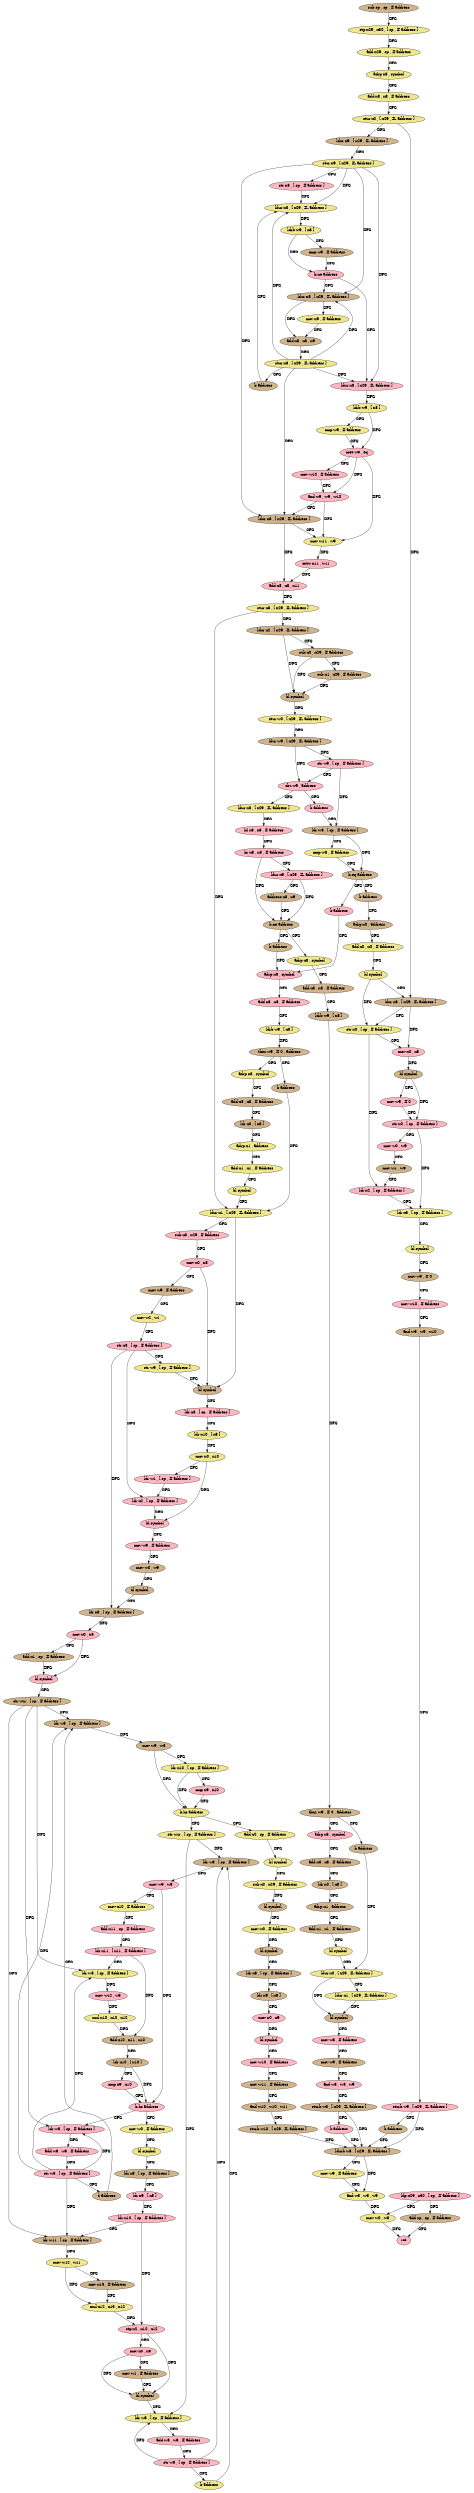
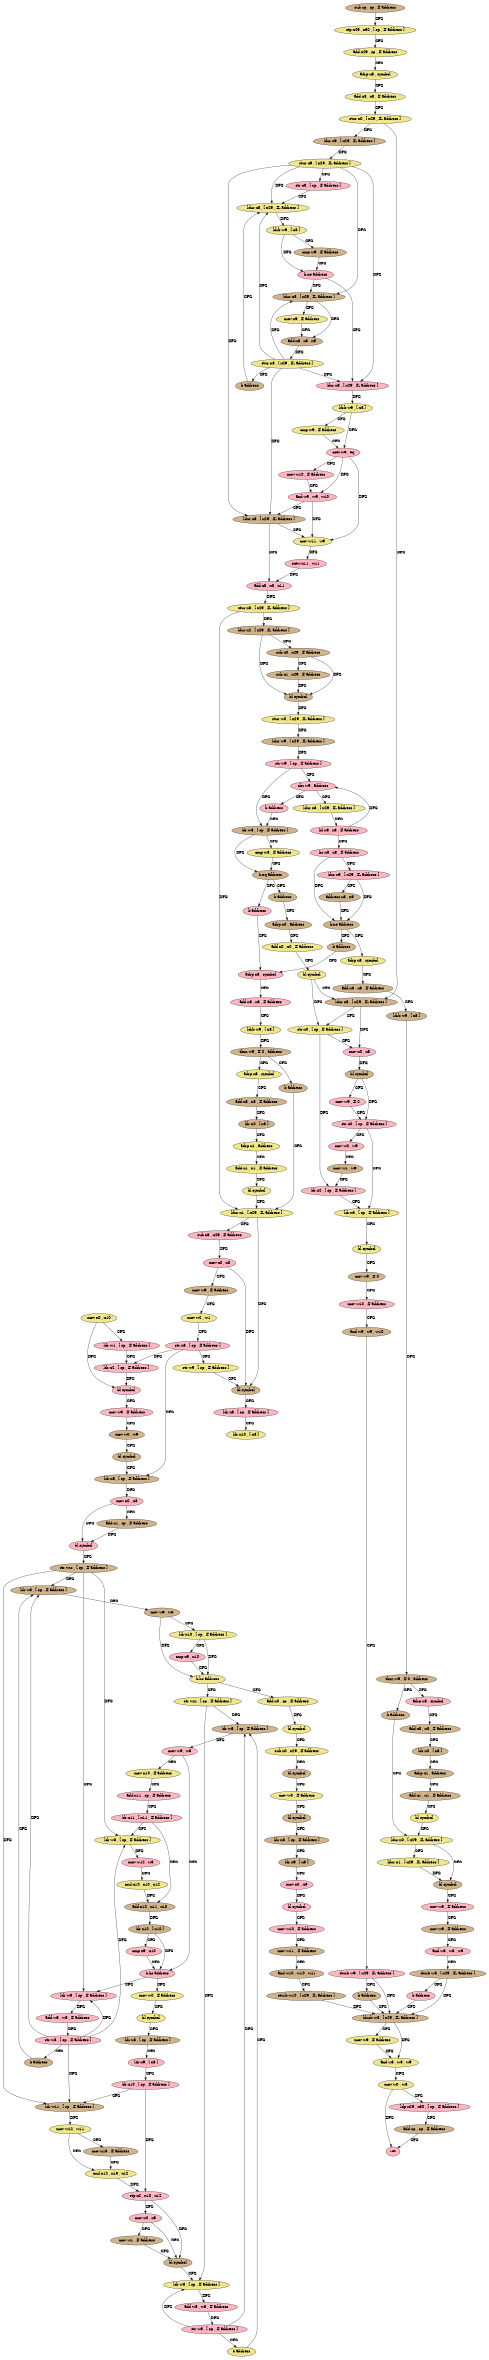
  digraph {
    node [fillcolor=tan style=filled]
    n1 [label="sub sp , sp , # address"]
    n2 [fillcolor=khaki label="stp x29 , x30 , [ sp , # address ]"]
    n3 [fillcolor=khaki label="add x29 , sp , # address"]
    n4 [fillcolor=khaki label="adrp x8 , symbol"]
    n5 [fillcolor=khaki label="add x8 , x8 , # address"]
    n6 [fillcolor=khaki label="stur x0 , [ x29 , #- address ]"]
    n7 [label="ldur x9 , [ x29 , #- address ]"]
    n8 [label="ldur x8 , [ x29 , #- address ]"]
    n9 [fillcolor=khaki label="stur x9 , [ x29 , #- address ]"]
    n10 [fillcolor=khaki label="str x0 , [ sp , # address ]"]
    n11 [fillcolor=lightpink label="mov x0 , x8"]
    n12 [fillcolor=lightpink label="str x8 , [ sp , # address ]"]
    n13 [fillcolor=khaki label="ldur x8 , [ x29 , #- address ]"]
    n14 [fillcolor=lightpink label="ldur x8 , [ x29 , #- address ]"]
    n15 [label="ldur x8 , [ x29 , #- address ]"]
    n16 [label="ldur x8 , [ x29 , #- address ]"]
    n17 [fillcolor=khaki label="ldrb w9 , [ x8 ]"]
    n18 [fillcolor=khaki label="ldrb w9 , [ x8 ]"]
    n19 [fillcolor=khaki label="mov w11 , w9"]
    n20 [fillcolor=lightpink label="add x8 , x8 , x11"]
    n21 [fillcolor=khaki label="mov x9 , # address"]
    n22 [label="add x8 , x8 , x9"]
    n23 [label="cmp w9 , # address"]
    n24 [fillcolor=lightpink label="b.ne address"]
    n25 [fillcolor=khaki label="cmp w9 , # address"]
    n26 [fillcolor=lightpink label="cset w9 , eq"]
    n27 [fillcolor=lightpink label="mov w10 , # address"]
    n28 [fillcolor=lightpink label="and w9 , w9 , w10"]
    n29 [fillcolor=lightpink label="sxtw x11 , w11"]
    n30 [fillcolor=khaki label="stur x8 , [ x29 , #- address ]"]
    n31 [label="ldur x2 , [ x29 , #- address ]"]
    n32 [fillcolor=khaki label="ldur x1 , [ x29 , #- address ]"]
    n33 [label="sub x0 , x29 , # address"]
    n34 [label="bl symbol"]
    n35 [fillcolor=lightpink label="sub x8 , x29 , # address"]
    n36 [label="bl symbol"]
    n37 [label="sub x1 , x29 , # address"]
    n38 [fillcolor=khaki label="stur w0 , [ x29 , #- address ]"]
    n39 [label="ldur w9 , [ x29 , #- address ]"]
    n40 [fillcolor=lightpink label="str w9 , [ sp , # address ]"]
    n41 [fillcolor=lightpink label="cbz w9 , address"]
    n42 [label="ldr w8 , [ sp , # address ]"]
    n43 [fillcolor=khaki label="ldur x8 , [ x29 , #- address ]"]
    n44 [fillcolor=lightpink label="b address"]
    n45 [fillcolor=khaki label="cmp w8 , # address"]
    n46 [label="b.eq address"]
    n47 [fillcolor=lightpink label="lsl x8 , x8 , # address"]
    n48 [fillcolor=lightpink label="lsr x8 , x8 , # address"]
    n49 [fillcolor=khaki label="stur x8 , [ x29 , #- address ]"]
    n50 [label="b address"]
    n51 [fillcolor=lightpink label="ldur x9 , [ x29 , #- address ]"]
    n52 [label="b.ne address"]
    n53 [label="address x8 , x9"]
    n54 [label="b address"]
    n55 [fillcolor=khaki label="adrp x8 , symbol"]
    n56 [fillcolor=lightpink label="adrp x8 , symbol"]
    n57 [label="add x8 , x8 , # address"]
    n58 [fillcolor=lightpink label="add x8 , x8 , # address"]
    n59 [label="ldrb w9 , [ x8 ]"]
    n60 [fillcolor=lightpink label="b address"]
    n61 [label="b address"]
    n62 [fillcolor=khaki label="ldrb w9 , [ x8 ]"]
    n63 [label="tbnz w9 , # 0 , address"]
    n64 [fillcolor=lightpink label="adrp x8 , symbol"]
    n65 [label="b address"]
    n66 [label="add x8 , x8 , # address"]
    n67 [fillcolor=khaki label="ldur x0 , [ x29 , #- address ]"]
    n68 [label="ldr x0 , [ x8 ]"]
    n69 [fillcolor=khaki label="ldur x1 , [ x29 , #- address ]"]
    n70 [label="bl symbol"]
    n71 [label="adrp x0 , address"]
    n72 [fillcolor=khaki label="add x0 , x0 , # address"]
    n73 [label="tbnz w9 , # 0 , address"]
    n74 [fillcolor=khaki label="adrp x8 , symbol"]
    n75 [label="b address"]
    n76 [label="add x8 , x8 , # address"]
    n77 [label="ldr x0 , [ x8 ]"]
    n78 [label="adrp x1 , address"]
    n79 [label="add x1 , x1 , # address"]
    n80 [fillcolor=khaki label="bl symbol"]
    n81 [fillcolor=lightpink label="mov w8 , # address"]
    n82 [fillcolor=khaki label="bl symbol"]
    n83 [fillcolor=khaki label="adrp x1 , address"]
    n84 [fillcolor=khaki label="add x1 , x1 , # address"]
    n85 [fillcolor=khaki label="bl symbol"]
    n86 [fillcolor=lightpink label="mov x0 , x8"]
    n87 [fillcolor=lightpink label="ldr x8 , [ sp , # address ]"]
    n88 [label="ldurb w8 , [ x29 , #- address ]"]
    n89 [fillcolor=khaki label="mov w9 , # address"]
    n90 [fillcolor=khaki label="and w8 , w8 , w9"]
    n91 [fillcolor=khaki label="mov w0 , w8"]
    n92 [fillcolor=lightpink label="ldp x29 , x30 , [ sp , # address ]"]
    n93 [fillcolor=lightpink label=ret]
    n94 [label="add sp , sp , # address"]
    n95 [label="mov w9 , # address"]
    n96 [fillcolor=lightpink label="and w8 , w8 , w9"]
    n97 [label="sturb w8 , [ x29 , #- address ]"]
    n98 [fillcolor=lightpink label="b address"]
    n99 [fillcolor=lightpink label="ldr x2 , [ sp , # address ]"]
    n100 [label="bl symbol"]
    n101 [fillcolor=khaki label="ldr x3 , [ sp , # address ]"]
    n102 [fillcolor=lightpink label="mov w9 , # 0"]
    n103 [fillcolor=lightpink label="str x0 , [ sp , # address ]"]
    n104 [fillcolor=lightpink label="mov w0 , w9"]
    n105 [label="mov w1 , w9"]
    n106 [fillcolor=khaki label="bl symbol"]
    n107 [label="mov w9 , # 0"]
    n108 [fillcolor=lightpink label="mov w10 , # address"]
    n109 [label="and w9 , w9 , w10"]
    n110 [fillcolor=lightpink label="sturb w9 , [ x29 , #- address ]"]
    n111 [label="b address"]
    n112 [fillcolor=khaki label="add x0 , sp , # address"]
    n113 [fillcolor=khaki label="bl symbol"]
    n114 [fillcolor=khaki label="sub x0 , x29 , # address"]
    n115 [label="bl symbol"]
    n116 [fillcolor=khaki label="mov w0 , # address"]
    n117 [label="bl symbol"]
    n118 [label="ldr x8 , [ sp , # address ]"]
    n119 [label="ldr x9 , [ x8 ]"]
    n120 [fillcolor=lightpink label="mov x0 , x9"]
    n121 [fillcolor=lightpink label="bl symbol"]
    n122 [fillcolor=lightpink label="mov w10 , # address"]
    n123 [label="mov w11 , # address"]
    n124 [label="and w10 , w10 , w11"]
    n125 [label="sturb w10 , [ x29 , #- address ]"]
    n126 [fillcolor=khaki label="str wzr , [ sp , # address ]"]
    n127 [label="ldr w8 , [ sp , # address ]"]
    n128 [fillcolor=khaki label="ldr w8 , [ sp , # address ]"]
    n129 [fillcolor=lightpink label="mov w9 , w8"]
    n130 [fillcolor=lightpink label="add w8 , w8 , # address"]
    n131 [fillcolor=khaki label="mov x10 , # address"]
    n132 [fillcolor=lightpink label="b.hs address"]
    n133 [label="mov w9 , # address"]
    n134 [fillcolor=khaki label="mov w2 , w1"]
    n135 [fillcolor=lightpink label="str x8 , [ sp , # address ]"]
    n136 [fillcolor=khaki label="str w9 , [ sp , # address ]"]
    n137 [fillcolor=lightpink label="ldr x2 , [ sp , # address ]"]
    n138 [label="ldr x8 , [ sp , # address ]"]
    n139 [fillcolor=lightpink label="bl symbol"]
    n140 [fillcolor=lightpink label="mov x0 , x8"]
    n141 [fillcolor=khaki label="ldr x10 , [ x8 ]"]
    n142 [fillcolor=khaki label="mov x0 , x10"]
    n143 [fillcolor=lightpink label="ldr w1 , [ sp , # address ]"]
    n144 [fillcolor=lightpink label="mov w9 , # address"]
    n145 [label="mov w0 , w9"]
    n146 [label="bl symbol"]
    n147 [label="add x1 , sp , # address"]
    n148 [fillcolor=lightpink label="bl symbol"]
    n149 [label="str wzr , [ sp , # address ]"]
    n150 [label="ldr w8 , [ sp , # address ]"]
    n151 [fillcolor=lightpink label="ldr w8 , [ sp , # address ]"]
    n152 [label="ldr w11 , [ sp , # address ]"]
    n153 [fillcolor=khaki label="ldr w8 , [ sp , # address ]"]
    n154 [label="mov w9 , w8"]
    n155 [fillcolor=lightpink label="add w8 , w8 , # address"]
    n156 [fillcolor=khaki label="mov w12 , w11"]
    n157 [fillcolor=lightpink label="mov w12 , w8"]
    n158 [fillcolor=khaki label="ldr x10 , [ sp , # address ]"]
    n159 [fillcolor=khaki label="b.hs address"]
    n160 [fillcolor=lightpink label="str w8 , [ sp , # address ]"]
    n161 [label="b address"]
    n162 [fillcolor=khaki label="mov w0 , # address"]
    n163 [fillcolor=khaki label="bl symbol"]
    n164 [label="ldr x8 , [ sp , # address ]"]
    n165 [fillcolor=lightpink label="ldr x9 , [ x8 ]"]
    n166 [fillcolor=lightpink label="ldr x10 , [ sp , # address ]"]
    n167 [fillcolor=lightpink label="stp x2 , x10 , x12"]
    n168 [fillcolor=lightpink label="mov x0 , x9"]
    n169 [label="bl symbol"]
    n170 [label="mov x13 , # address"]
    n171 [fillcolor=khaki label="mul x12 , x13 , x12"]
    n172 [label="mov w1 , # address"]
    n173 [fillcolor=lightpink label="str w8 , [ sp , # address ]"]
    n174 [fillcolor=khaki label="b address"]
    n175 [fillcolor=lightpink label="cmp x9 , x10"]
    n176 [fillcolor=lightpink label="add x11 , sp , # address"]
    n177 [fillcolor=lightpink label="ldr x11 , [ x11 , # address ]"]
    n178 [label="add x10 , x11 , x10"]
    n179 [label="ldr x10 , [ x10 ]"]
    n180 [fillcolor=khaki label="mul x10 , x10 , x12"]
    n181 [fillcolor=lightpink label="cmp x9 , x10"]
    n1 -> n2 [label=CFG]
-   n2 -> n3 [label=DFG]
+   n2 -> n3 [label=CFG]
    n3 -> n4 [label=CFG]
    n4 -> n5 [label=CFG]
    n5 -> n6 [label=CFG]
    n6 -> n7 [label=DFG]
    n6 -> n8 [label=DFG]
    n7 -> n9 [label=DFG]
    n8 -> n10 [label=CFG]
    n8 -> n11 [label=DFG]
    n9 -> n12 [label=CFG]
    n9 -> n13 [label=DFG]
    n9 -> n14 [label=DFG]
    n9 -> n15 [label=DFG]
    n9 -> n16 [label=DFG]
    n10 -> n11 [label=CFG]
    n10 -> n99 [label=DFG]
    n11 -> n100 [label=DFG]
    n12 -> n13 [label=CFG]
    n13 -> n17 [label=DFG]
    n14 -> n18 [label=DFG]
    n15 -> n19 [label=CFG]
    n15 -> n20 [label=DFG]
    n16 -> n21 [label=CFG]
    n16 -> n22 [label=DFG]
    n17 -> n23 [label=CFG]
    n17 -> n24 [label=DFG]
    n18 -> n25 [label=CFG]
    n18 -> n26 [label=DFG]
    n19 -> n29 [label=DFG]
    n20 -> n30 [label=DFG]
    n21 -> n22 [label=CFG]
    n22 -> n49 [label=DFG]
    n23 -> n24 [label=CFG]
    n24 -> n14 [label=CFG]
    n24 -> n16 [label=CFG]
    n25 -> n26 [label=CFG]
    n26 -> n19 [label=DFG]
    n26 -> n27 [label=CFG]
    n26 -> n28 [label=DFG]
    n27 -> n28 [label=CFG]
    n28 -> n15 [label=CFG]
    n28 -> n19 [label=DFG]
    n29 -> n20 [label=DFG]
    n30 -> n31 [label=DFG]
    n30 -> n32 [label=DFG]
    n31 -> n33 [label=CFG]
    n31 -> n34 [label=DFG]
    n32 -> n35 [label=CFG]
    n32 -> n36 [label=DFG]
    n33 -> n34 [label=DFG]
    n33 -> n37 [label=CFG]
    n34 -> n38 [label=DFG]
    n35 -> n86 [label=CFG]
    n36 -> n87 [label=CFG]
    n37 -> n34 [label=DFG]
    n38 -> n39 [label=DFG]
    n39 -> n40 [label=DFG]
-   n39 -> n41 [label=DFG]
+   n47 -> n41 [label=DFG]
    n40 -> n41 [label=CFG]
    n40 -> n42 [label=DFG]
    n41 -> n43 [label=CFG]
    n41 -> n44 [label=CFG]
    n42 -> n45 [label=CFG]
    n42 -> n46 [label=DFG]
    n43 -> n47 [label=DFG]
    n44 -> n42 [label=CFG]
    n45 -> n46 [label=CFG]
    n46 -> n60 [label=CFG]
    n46 -> n61 [label=CFG]
    n47 -> n48 [label=DFG]
    n48 -> n51 [label=CFG]
    n48 -> n52 [label=DFG]
    n49 -> n13 [label=DFG]
    n49 -> n14 [label=DFG]
    n49 -> n15 [label=DFG]
    n49 -> n16 [label=DFG]
    n49 -> n50 [label=CFG]
    n50 -> n13 [label=CFG]
    n51 -> n52 [label=DFG]
    n51 -> n53 [label=CFG]
    n52 -> n54 [label=CFG]
    n52 -> n55 [label=CFG]
    n53 -> n52 [label=CFG]
    n54 -> n56 [label=CFG]
    n55 -> n57 [label=CFG]
    n56 -> n58 [label=CFG]
    n57 -> n59 [label=CFG]
    n58 -> n62 [label=CFG]
    n59 -> n63 [label=DFG]
    n60 -> n56 [label=CFG]
    n61 -> n71 [label=CFG]
    n62 -> n73 [label=DFG]
    n63 -> n64 [label=CFG]
    n63 -> n65 [label=CFG]
    n64 -> n66 [label=CFG]
    n65 -> n67 [label=CFG]
    n66 -> n68 [label=CFG]
    n67 -> n69 [label=CFG]
    n67 -> n70 [label=DFG]
    n68 -> n78 [label=CFG]
    n69 -> n70 [label=DFG]
    n70 -> n81 [label=CFG]
    n71 -> n72 [label=CFG]
    n72 -> n82 [label=CFG]
    n73 -> n74 [label=CFG]
    n73 -> n75 [label=CFG]
    n74 -> n76 [label=CFG]
    n75 -> n32 [label=CFG]
    n76 -> n77 [label=CFG]
    n77 -> n83 [label=CFG]
    n78 -> n79 [label=CFG]
    n79 -> n80 [label=CFG]
    n80 -> n67 [label=CFG]
    n81 -> n95 [label=CFG]
    n82 -> n8 [label=CFG]
    n82 -> n10 [label=DFG]
    n83 -> n84 [label=CFG]
    n84 -> n85 [label=CFG]
    n85 -> n32 [label=CFG]
    n86 -> n36 [label=DFG]
    n86 -> n133 [label=CFG]
    n87 -> n141 [label=CFG]
    n88 -> n89 [label=CFG]
    n88 -> n90 [label=DFG]
    n89 -> n90 [label=CFG]
    n90 -> n91 [label=DFG]
-   n92 -> n91 [label=CFG]
+   n91 -> n92 [label=CFG]
    n91 -> n93 [label=DFG]
    n92 -> n94 [label=CFG]
    n94 -> n93 [label=CFG]
    n95 -> n96 [label=CFG]
    n96 -> n97 [label=CFG]
    n97 -> n88 [label=DFG]
    n97 -> n98 [label=CFG]
    n98 -> n88 [label=CFG]
    n99 -> n101 [label=CFG]
    n100 -> n102 [label=CFG]
    n100 -> n103 [label=DFG]
    n101 -> n106 [label=CFG]
    n102 -> n103 [label=CFG]
    n103 -> n101 [label=DFG]
    n103 -> n104 [label=CFG]
    n104 -> n105 [label=CFG]
    n105 -> n99 [label=CFG]
    n106 -> n107 [label=CFG]
    n107 -> n108 [label=CFG]
    n108 -> n109 [label=CFG]
    n109 -> n110 [label=CFG]
    n110 -> n88 [label=DFG]
    n110 -> n111 [label=CFG]
    n111 -> n88 [label=CFG]
    n112 -> n113 [label=DFG]
    n113 -> n114 [label=CFG]
    n114 -> n115 [label=DFG]
    n115 -> n116 [label=CFG]
    n116 -> n117 [label=CFG]
    n117 -> n118 [label=CFG]
    n118 -> n119 [label=CFG]
    n119 -> n120 [label=CFG]
    n120 -> n121 [label=DFG]
    n121 -> n122 [label=CFG]
    n122 -> n123 [label=CFG]
    n123 -> n124 [label=CFG]
    n124 -> n125 [label=CFG]
    n125 -> n88 [label=DFG]
    n126 -> n127 [label=DFG]
    n126 -> n128 [label=DFG]
    n127 -> n129 [label=DFG]
    n128 -> n130 [label=DFG]
    n129 -> n131 [label=CFG]
    n129 -> n132 [label=DFG]
    n130 -> n173 [label=DFG]
    n131 -> n176 [label=CFG]
    n132 -> n151 [label=CFG]
    n132 -> n162 [label=CFG]
    n133 -> n134 [label=CFG]
    n134 -> n135 [label=CFG]
    n135 -> n136 [label=CFG]
    n135 -> n137 [label=DFG]
    n135 -> n138 [label=DFG]
    n136 -> n36 [label=CFG]
    n137 -> n139 [label=DFG]
    n138 -> n140 [label=DFG]
    n139 -> n144 [label=CFG]
    n140 -> n147 [label=CFG]
    n140 -> n148 [label=DFG]
-   n141 -> n142 [label=CFG]
    n142 -> n139 [label=DFG]
    n142 -> n143 [label=CFG]
    n143 -> n137 [label=CFG]
    n144 -> n145 [label=CFG]
    n145 -> n146 [label=CFG]
    n146 -> n138 [label=CFG]
    n147 -> n148 [label=DFG]
    n148 -> n149 [label=CFG]
    n149 -> n150 [label=DFG]
    n149 -> n151 [label=DFG]
    n149 -> n152 [label=DFG]
    n149 -> n153 [label=DFG]
    n150 -> n154 [label=DFG]
    n151 -> n155 [label=DFG]
    n152 -> n156 [label=DFG]
    n153 -> n157 [label=DFG]
    n154 -> n158 [label=CFG]
    n154 -> n159 [label=DFG]
    n155 -> n160 [label=DFG]
    n156 -> n170 [label=CFG]
    n156 -> n171 [label=DFG]
    n157 -> n180 [label=DFG]
    n158 -> n159 [label=DFG]
    n158 -> n175 [label=CFG]
    n159 -> n112 [label=CFG]
    n159 -> n126 [label=CFG]
    n160 -> n150 [label=DFG]
    n160 -> n151 [label=DFG]
    n160 -> n152 [label=DFG]
    n160 -> n153 [label=DFG]
    n160 -> n161 [label=CFG]
    n161 -> n150 [label=CFG]
    n162 -> n163 [label=CFG]
    n163 -> n164 [label=CFG]
    n164 -> n165 [label=CFG]
    n165 -> n166 [label=CFG]
    n166 -> n152 [label=CFG]
    n166 -> n167 [label=DFG]
    n167 -> n168 [label=CFG]
    n167 -> n169 [label=DFG]
    n168 -> n169 [label=DFG]
    n168 -> n172 [label=CFG]
    n169 -> n128 [label=CFG]
    n170 -> n171 [label=CFG]
    n171 -> n167 [label=DFG]
    n172 -> n169 [label=CFG]
    n173 -> n127 [label=DFG]
    n173 -> n128 [label=DFG]
    n173 -> n174 [label=CFG]
    n174 -> n127 [label=CFG]
    n175 -> n159 [label=CFG]
    n176 -> n177 [label=CFG]
    n177 -> n153 [label=CFG]
    n177 -> n178 [label=DFG]
    n178 -> n179 [label=DFG]
    n179 -> n132 [label=DFG]
    n179 -> n181 [label=CFG]
    n180 -> n178 [label=DFG]
    n181 -> n132 [label=CFG]
  }
